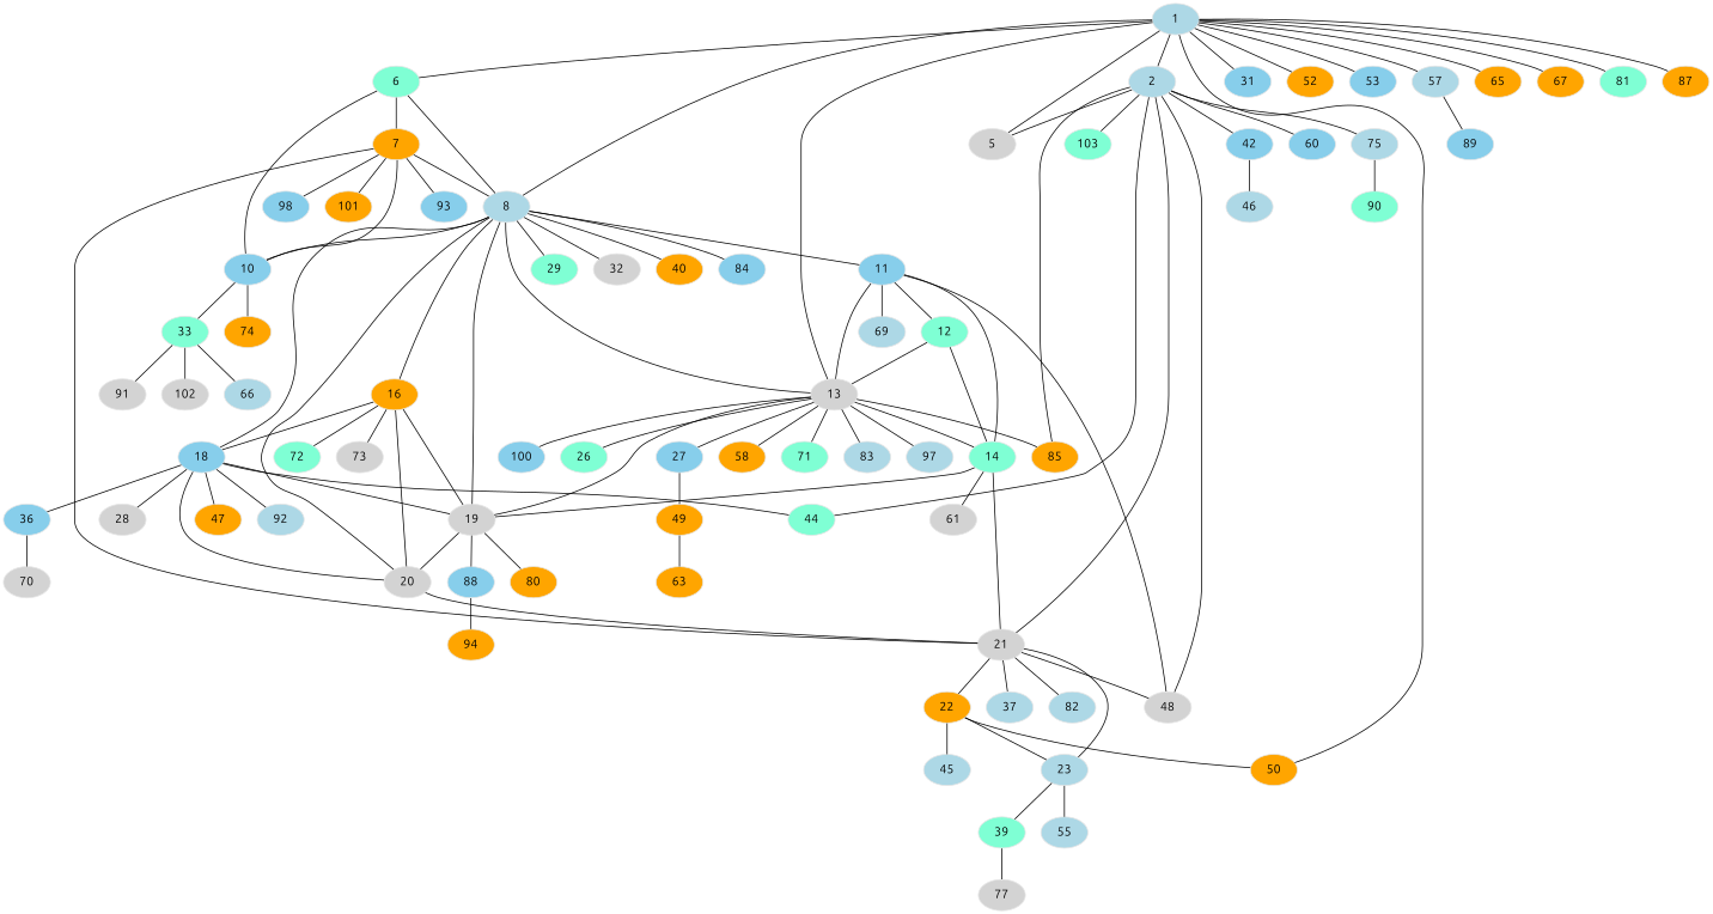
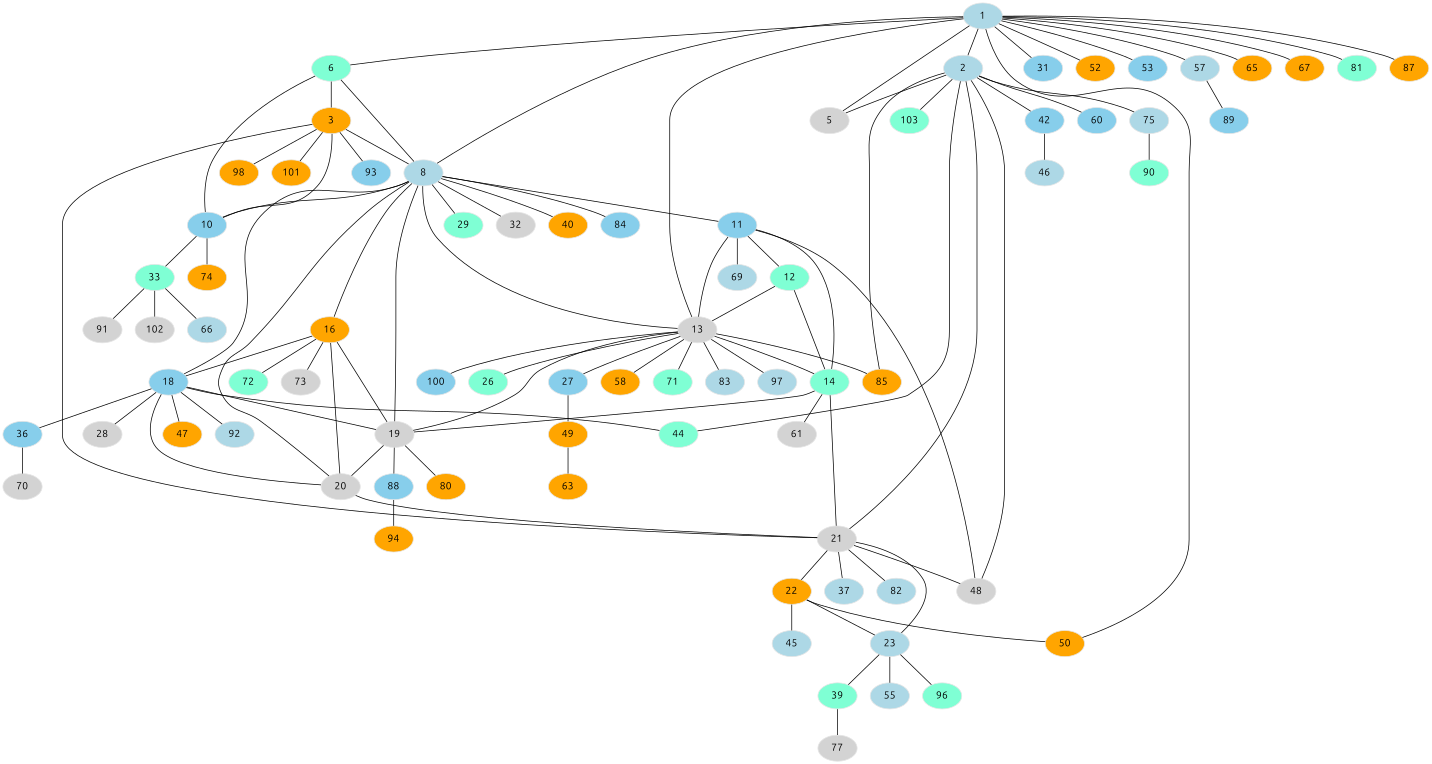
  graph {
    fontname=Ubuntu
    node [color=gray90 fillcolor=orange fontname=Ubuntu style=filled]
    edge [fontname=Ubuntu]
    1 [fillcolor=lightblue super="+3"]
    2 [fillcolor=lightblue super="+4"]
    5 [fillcolor=lightgrey]
    6 [fillcolor=aquamarine super="+95"]
    8 [fillcolor=lightblue super="+17"]
    13 [fillcolor=lightgrey super="+15"]
    31 [fillcolor=skyblue]
    50
    52
    53 [fillcolor=skyblue]
    57 [fillcolor=lightblue]
    65
    67
    81 [fillcolor=aquamarine]
    87
    21 [fillcolor=lightgrey super="+25"]
    42 [fillcolor=skyblue super="+62"]
    44 [fillcolor=aquamarine]
    48 [fillcolor=lightgrey super="+79"]
    60 [fillcolor=skyblue]
    75 [fillcolor=lightblue super="+78"]
    85
    103 [fillcolor=aquamarine]
-   7 [super="+9"]
+   7 [super="+9" label=3]
    10 [fillcolor=skyblue super="+54"]
    11 [fillcolor=skyblue super="+51"]
    16 [super="+68"]
    18 [fillcolor=skyblue super="+59"]
    19 [fillcolor=lightgrey super="+76"]
    20 [fillcolor=lightgrey super="+99"]
    29 [fillcolor=aquamarine]
    32 [fillcolor=lightgrey]
    40
    84 [fillcolor=skyblue super="+86"]
    14 [fillcolor=aquamarine super="+64"]
    26 [fillcolor=aquamarine]
    27 [fillcolor=skyblue super="+41"]
    58
    71 [fillcolor=aquamarine]
    83 [fillcolor=lightblue]
    97 [fillcolor=lightblue]
    100 [fillcolor=skyblue]
    89 [fillcolor=skyblue]
    22 [super="+24"]
    23 [fillcolor=lightblue super="+43"]
    37 [fillcolor=lightblue]
    82 [fillcolor=lightblue]
    46 [fillcolor=lightblue]
    90 [fillcolor=aquamarine]
    93 [fillcolor=skyblue]
-   98 [fillcolor=skyblue]
+   98
    101
    33 [fillcolor=aquamarine super="+35"]
    74
    12 [fillcolor=aquamarine super="+38"]
    69 [fillcolor=lightblue]
    72 [fillcolor=aquamarine]
    73 [fillcolor=lightgrey]
    28 [fillcolor=lightgrey super="+30"]
    36 [fillcolor=skyblue]
    47
    92 [fillcolor=lightblue]
    80
    88 [fillcolor=skyblue]
    66 [fillcolor=lightblue]
    91 [fillcolor=lightgrey]
    102 [fillcolor=lightgrey]
    61 [fillcolor=lightgrey]
    49
    70 [fillcolor=lightgrey]
    94
    45 [fillcolor=lightblue]
    39 [fillcolor=aquamarine super="+56"]
    55 [fillcolor=lightblue]
+   96 [fillcolor=aquamarine]
    77 [fillcolor=lightgrey]
    63
    1 -- 2 [weight=4]
    1 -- 5 [weight=2]
    1 -- 6
    1 -- 8
    1 -- 13
    1 -- 31
    1 -- 50
    1 -- 52
    1 -- 53
    1 -- 57
    1 -- 65
    1 -- 67
    1 -- 81
    1 -- 87
    2 -- 5 [weight=2]
    2 -- 21
    2 -- 42
    2 -- 44
    2 -- 48
    2 -- 60
    2 -- 75
    2 -- 85
    2 -- 103
    6 -- 8
    6 -- 7 [weight=2]
    6 -- 10
    8 -- 13
    8 -- 10
    8 -- 11
    8 -- 16
    8 -- 18
    8 -- 19
    8 -- 20
    8 -- 29
    8 -- 32
    8 -- 40
    8 -- 84
    13 -- 85
    13 -- 19
    13 -- 14 [weight=2]
    13 -- 26
    13 -- 27
    13 -- 58
    13 -- 71
    13 -- 83
    13 -- 97
    13 -- 100
    57 -- 89
    21 -- 48
    21 -- 22 [weight=4]
    21 -- 23 [weight=2]
    21 -- 37
    21 -- 82
    42 -- 46
    75 -- 90
    7 -- 8 [weight=2]
    7 -- 21
    7 -- 10 [weight=2]
    7 -- 93
    7 -- 98
    7 -- 101
    10 -- 33
    10 -- 74
    11 -- 13 [weight=2]
    11 -- 48
    11 -- 14
    11 -- 12
    11 -- 69
    16 -- 18
    16 -- 19
    16 -- 20
    16 -- 72
    16 -- 73
    18 -- 44
    18 -- 19
    18 -- 20
    18 -- 28
    18 -- 36
    18 -- 47
    18 -- 92
    19 -- 20
    19 -- 80
    19 -- 88
    20 -- 21
    14 -- 21
    14 -- 19
    14 -- 61
    27 -- 49
    22 -- 50
    22 -- 23 [weight=2]
    22 -- 45
    23 -- 39
    23 -- 55
+   23 -- 96
    33 -- 66
    33 -- 91
    33 -- 102
    12 -- 13 [weight=2]
    12 -- 14
    36 -- 70
    88 -- 94
    49 -- 63
    39 -- 77
  }
